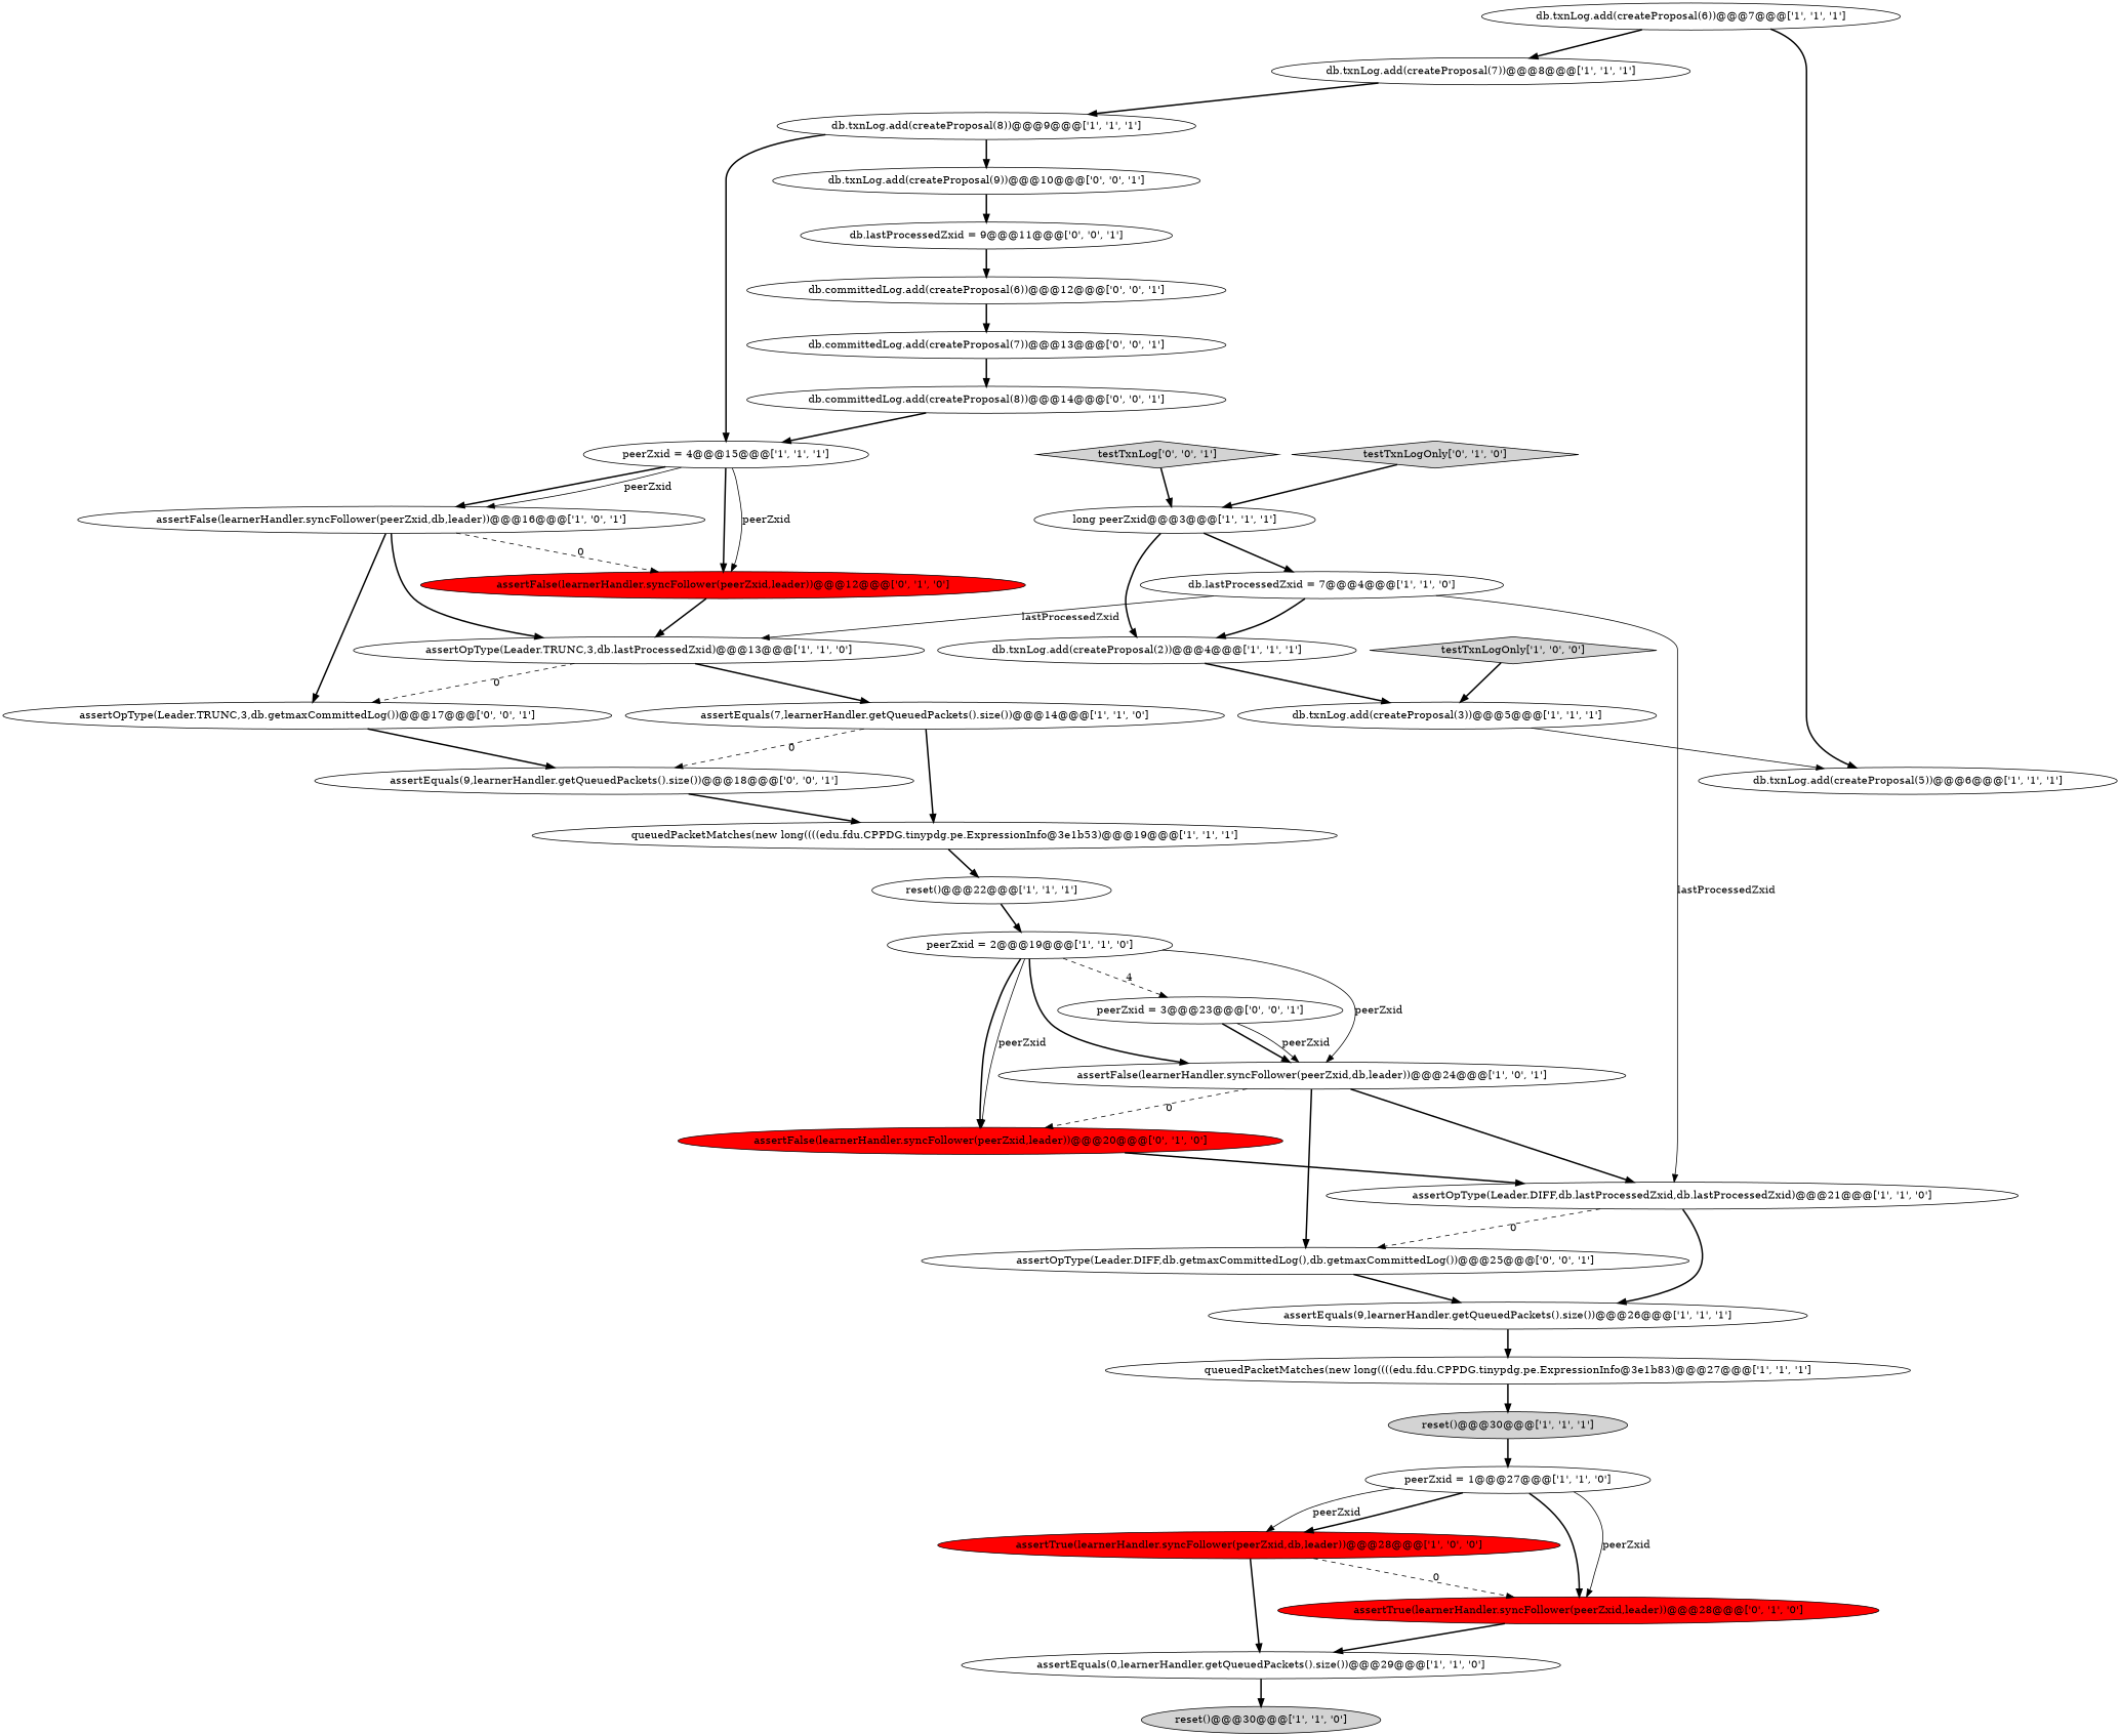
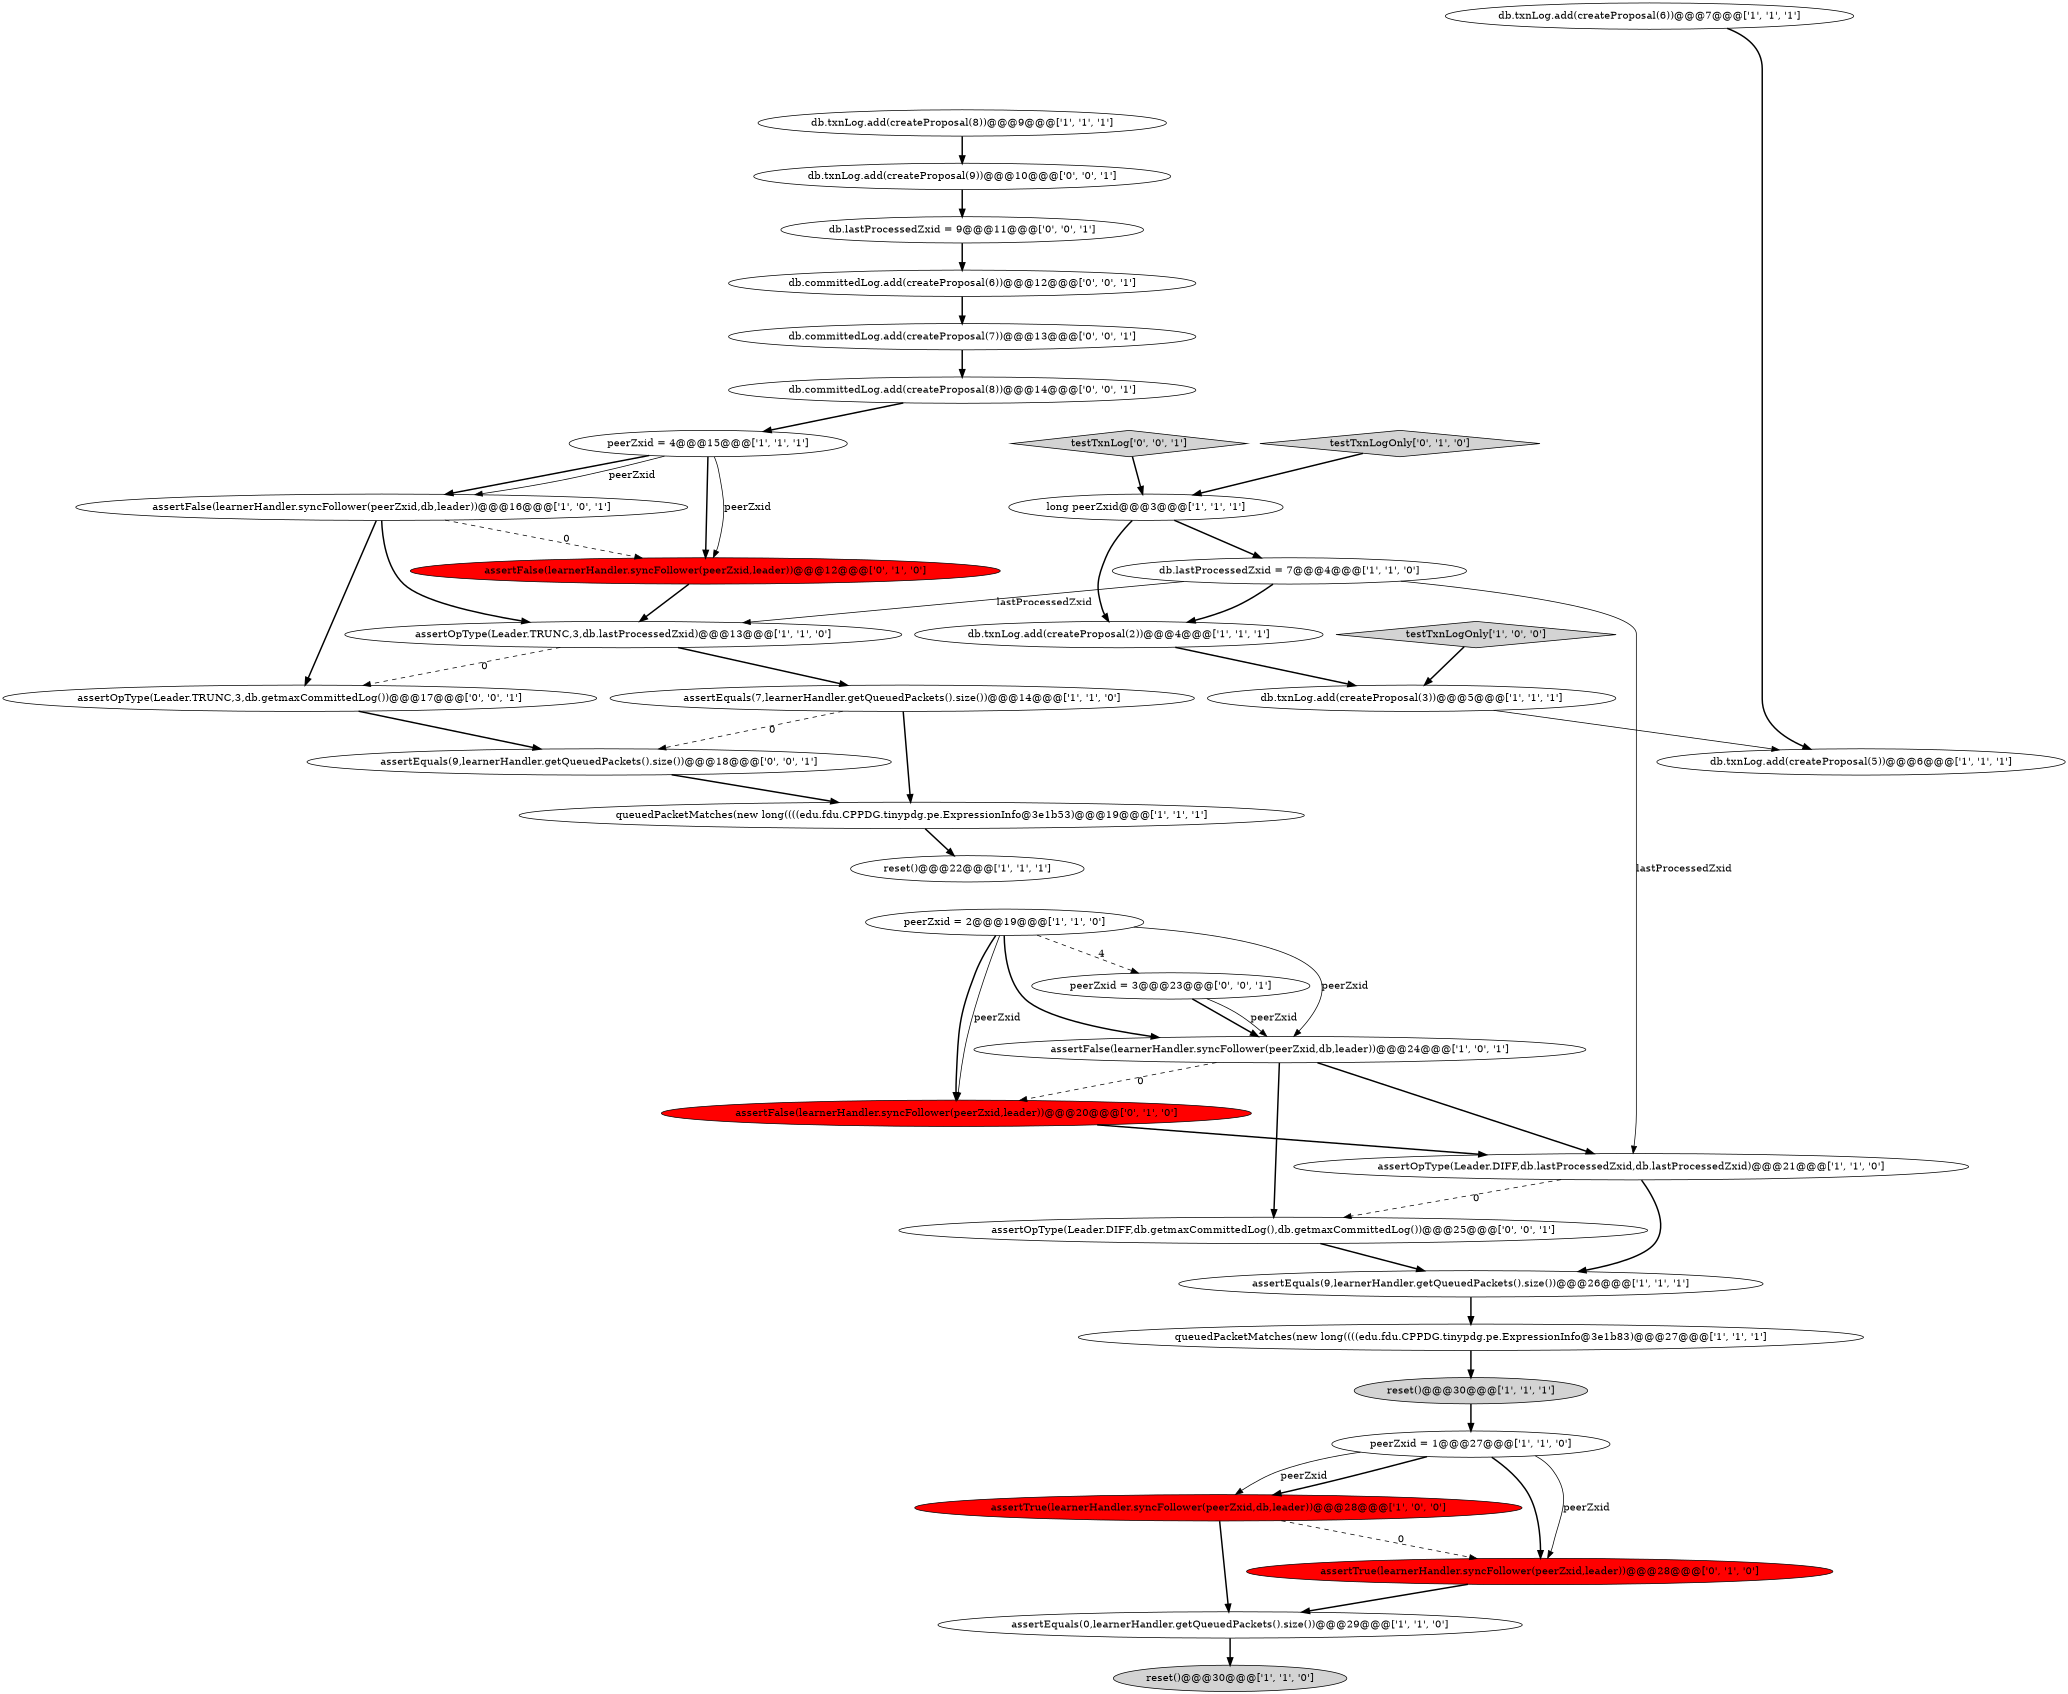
  digraph {
    node [fillcolor=white shape=ellipse style=filled]
    edge [style=bold]
    n1 [label="db.lastProcessedZxid = 7@@@4@@@['1', '1', '0']"]
    n2 [label="db.txnLog.add(createProposal(2))@@@4@@@['1', '1', '1']"]
    n3 [label="assertOpType(Leader.DIFF,db.lastProcessedZxid,db.lastProcessedZxid)@@@21@@@['1', '1', '0']"]
    n4 [label="assertOpType(Leader.TRUNC,3,db.lastProcessedZxid)@@@13@@@['1', '1', '0']"]
    n5 [label="db.txnLog.add(createProposal(3))@@@5@@@['1', '1', '1']"]
    n6 [label="assertOpType(Leader.DIFF,db.getmaxCommittedLog(),db.getmaxCommittedLog())@@@25@@@['0', '0', '1']"]
    n7 [label="assertEquals(9,learnerHandler.getQueuedPackets().size())@@@26@@@['1', '1', '1']"]
    n8 [label="assertEquals(7,learnerHandler.getQueuedPackets().size())@@@14@@@['1', '1', '0']"]
    n9 [label="assertOpType(Leader.TRUNC,3,db.getmaxCommittedLog())@@@17@@@['0', '0', '1']"]
    n10 [label="queuedPacketMatches(new long((((edu.fdu.CPPDG.tinypdg.pe.ExpressionInfo@3e1b53)@@@19@@@['1', '1', '1']"]
    n11 [label="assertEquals(9,learnerHandler.getQueuedPackets().size())@@@18@@@['0', '0', '1']"]
    n12 [label="reset()@@@22@@@['1', '1', '1']"]
    n13 [label="peerZxid = 2@@@19@@@['1', '1', '0']"]
    n14 [fillcolor=red label="assertFalse(learnerHandler.syncFollower(peerZxid,leader))@@@20@@@['0', '1', '0']"]
    n15 [label="peerZxid = 3@@@23@@@['0', '0', '1']"]
    n16 [label="assertFalse(learnerHandler.syncFollower(peerZxid,db,leader))@@@24@@@['1', '0', '1']"]
    n17 [fillcolor=red label="assertTrue(learnerHandler.syncFollower(peerZxid,db,leader))@@@28@@@['1', '0', '0']"]
    n18 [label="assertEquals(0,learnerHandler.getQueuedPackets().size())@@@29@@@['1', '1', '0']"]
    n19 [fillcolor=red label="assertTrue(learnerHandler.syncFollower(peerZxid,leader))@@@28@@@['0', '1', '0']"]
    n20 [fillcolor=lightgray label="reset()@@@30@@@['1', '1', '0']"]
    n21 [label="db.committedLog.add(createProposal(7))@@@13@@@['0', '0', '1']"]
    n22 [label="db.committedLog.add(createProposal(8))@@@14@@@['0', '0', '1']"]
    n23 [label="peerZxid = 4@@@15@@@['1', '1', '1']"]
    n24 [label="db.txnLog.add(createProposal(6))@@@7@@@['1', '1', '1']"]
-   n25 [label="db.txnLog.add(createProposal(7))@@@8@@@['1', '1', '1']"]
    n26 [label="db.txnLog.add(createProposal(5))@@@6@@@['1', '1', '1']"]
    n27 [label="db.txnLog.add(createProposal(8))@@@9@@@['1', '1', '1']"]
    n28 [label="db.lastProcessedZxid = 9@@@11@@@['0', '0', '1']"]
    n29 [label="db.committedLog.add(createProposal(6))@@@12@@@['0', '0', '1']"]
    n30 [fillcolor=red label="assertFalse(learnerHandler.syncFollower(peerZxid,leader))@@@12@@@['0', '1', '0']"]
    n31 [label="queuedPacketMatches(new long((((edu.fdu.CPPDG.tinypdg.pe.ExpressionInfo@3e1b83)@@@27@@@['1', '1', '1']"]
    n32 [label="assertFalse(learnerHandler.syncFollower(peerZxid,db,leader))@@@16@@@['1', '0', '1']"]
    n33 [fillcolor=lightgray label="testTxnLogOnly['0', '1', '0']" shape=diamond]
    n34 [label="long peerZxid@@@3@@@['1', '1', '1']"]
    n35 [fillcolor=lightgray label="reset()@@@30@@@['1', '1', '1']"]
    n36 [label="peerZxid = 1@@@27@@@['1', '1', '0']"]
    n37 [fillcolor=lightgray label="testTxnLogOnly['1', '0', '0']" shape=diamond]
    n38 [label="db.txnLog.add(createProposal(9))@@@10@@@['0', '0', '1']"]
    n39 [fillcolor=lightgray label="testTxnLog['0', '0', '1']" shape=diamond]
    n1 -> n2
    n1 -> n3 [label=lastProcessedZxid style=solid]
    n1 -> n4 [label=lastProcessedZxid style=solid]
    n2 -> n5
    n3 -> n6 [label=0 style=dashed]
    n3 -> n7
    n4 -> n8
    n4 -> n9 [label=0 style=dashed]
    n5 -> n26 [style=solid]
    n6 -> n7
    n7 -> n31
    n8 -> n10
    n8 -> n11 [label=0 style=dashed]
    n9 -> n11
    n10 -> n12
    n11 -> n10
-   n12 -> n13
    n13 -> n14 [label=peerZxid style=solid]
    n13 -> n14
    n13 -> n15 [label=4 style=dashed]
    n13 -> n16 [label=peerZxid style=solid]
    n13 -> n16
    n14 -> n3
    n15 -> n16
    n15 -> n16 [label=peerZxid style=solid]
    n16 -> n3
    n16 -> n6
    n16 -> n14 [label=0 style=dashed]
    n17 -> n18
    n17 -> n19 [label=0 style=dashed]
    n18 -> n20
    n19 -> n18
    n21 -> n22
    n22 -> n23
    n23 -> n30 [label=peerZxid style=solid]
    n23 -> n30
    n23 -> n32
    n23 -> n32 [label=peerZxid style=solid]
-   n24 -> n25
    n24 -> n26
-   n25 -> n27
-   n27 -> n23
    n27 -> n38
    n28 -> n29
    n29 -> n21
    n30 -> n4
    n31 -> n35
    n32 -> n4
    n32 -> n9
    n32 -> n30 [label=0 style=dashed]
    n33 -> n34
    n34 -> n1
    n34 -> n2
    n35 -> n36
    n36 -> n17
    n36 -> n17 [label=peerZxid style=solid]
    n36 -> n19 [label=peerZxid style=solid]
    n36 -> n19
    n37 -> n5
    n38 -> n28
    n39 -> n34
  }
